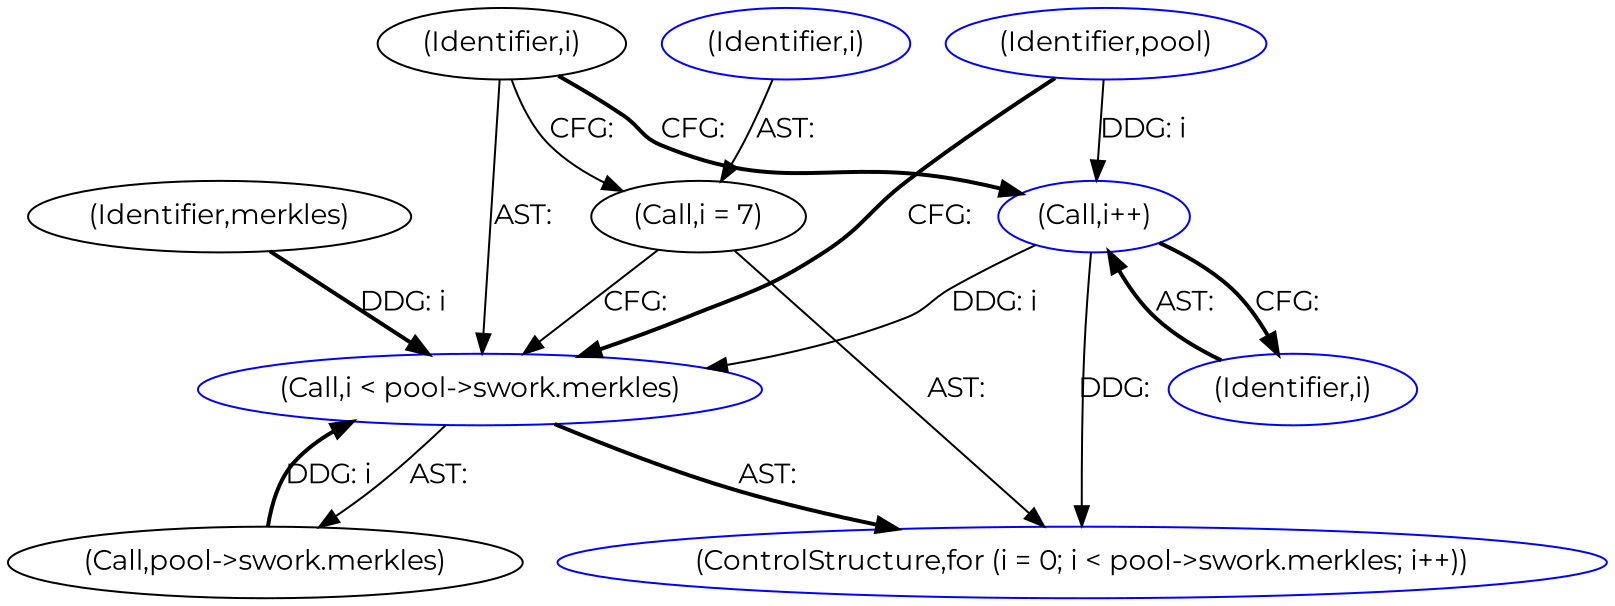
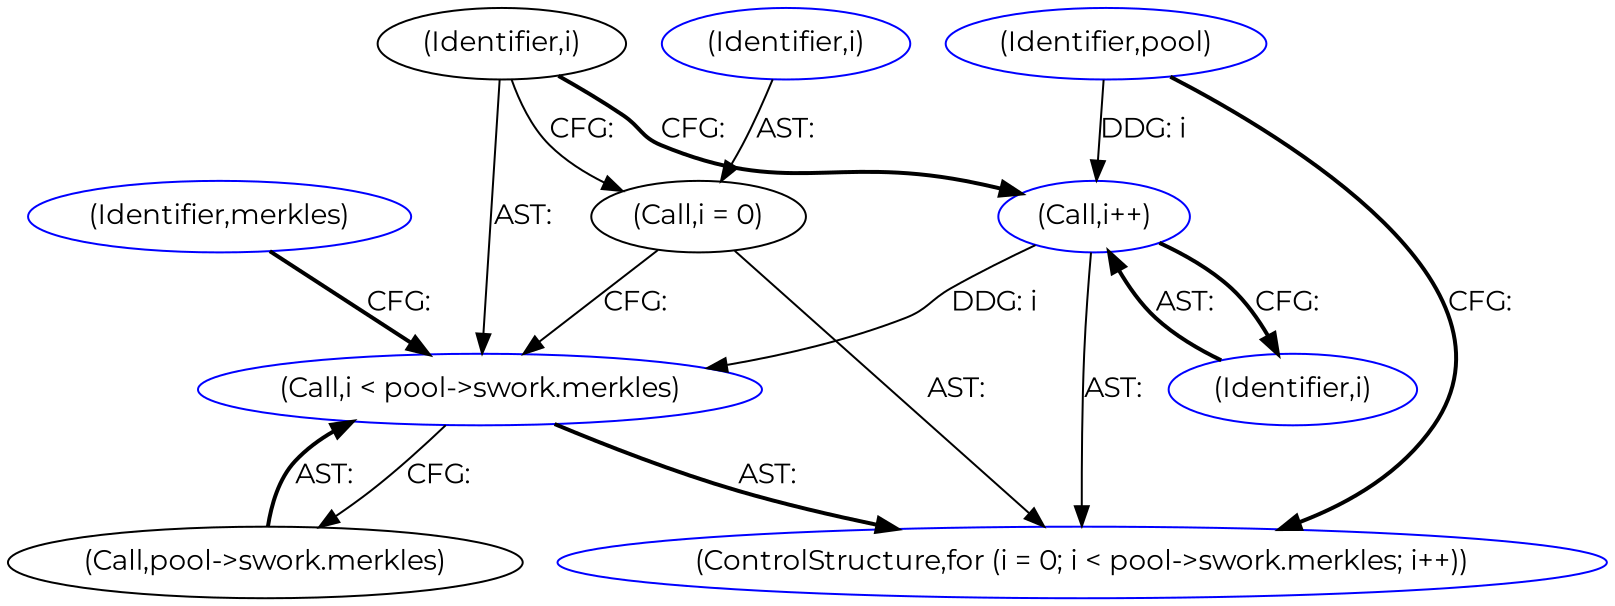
  digraph {
    fontname=Montserrat
    node [color=blue fontname=Montserrat]
    edge [fontname=Montserrat style=solid]
    n1 [label="(Call,i < pool->swork.merkles)"]
    n2 [color=black label="(Call,pool->swork.merkles)"]
    n3 [label="(ControlStructure,for (i = 0; i < pool->swork.merkles; i++))"]
    n4 [label="(Call,i++)"]
    n5 [label="(Identifier,i)"]
-   n6 [color=black label="(Call,i = 7)"]
+   n6 [color=black label="(Call,i = 0)"]
    n7 [label="(Identifier,i)"]
-   n8 [color=black label="(Identifier,merkles)"]
+   n8 [label="(Identifier,merkles)"]
    n9 [label="(Identifier,pool)"]
    n10 [color=black label="(Identifier,i)"]
-   n1 -> n2 [label="AST: "]
+   n1 -> n2 [label="CFG: "]
    n1 -> n3 [label="AST: " style=bold]
-   n2 -> n1 [label="DDG: i" style=bold]
+   n2 -> n1 [label="AST: " style=bold]
    n4 -> n1 [label="DDG: i"]
-   n4 -> n3 [label="DDG: "]
+   n4 -> n3 [label="AST: "]
    n4 -> n5 [label="CFG: " style=bold]
    n5 -> n4 [label="AST: " style=bold]
    n6 -> n1 [label="CFG: "]
    n6 -> n3 [label="AST: "]
    n7 -> n6 [label="AST: "]
-   n8 -> n1 [label="DDG: i" style=bold]
-   n9 -> n1 [label="CFG: " style=bold]
+   n8 -> n1 [label="CFG: " style=bold]
+   n9 -> n3 [label="CFG: " style=bold]
    n9 -> n4 [label="DDG: i"]
    n10 -> n1 [label="AST: "]
    n10 -> n4 [label="CFG: " style=bold]
    n10 -> n6 [label="CFG: "]
  }
